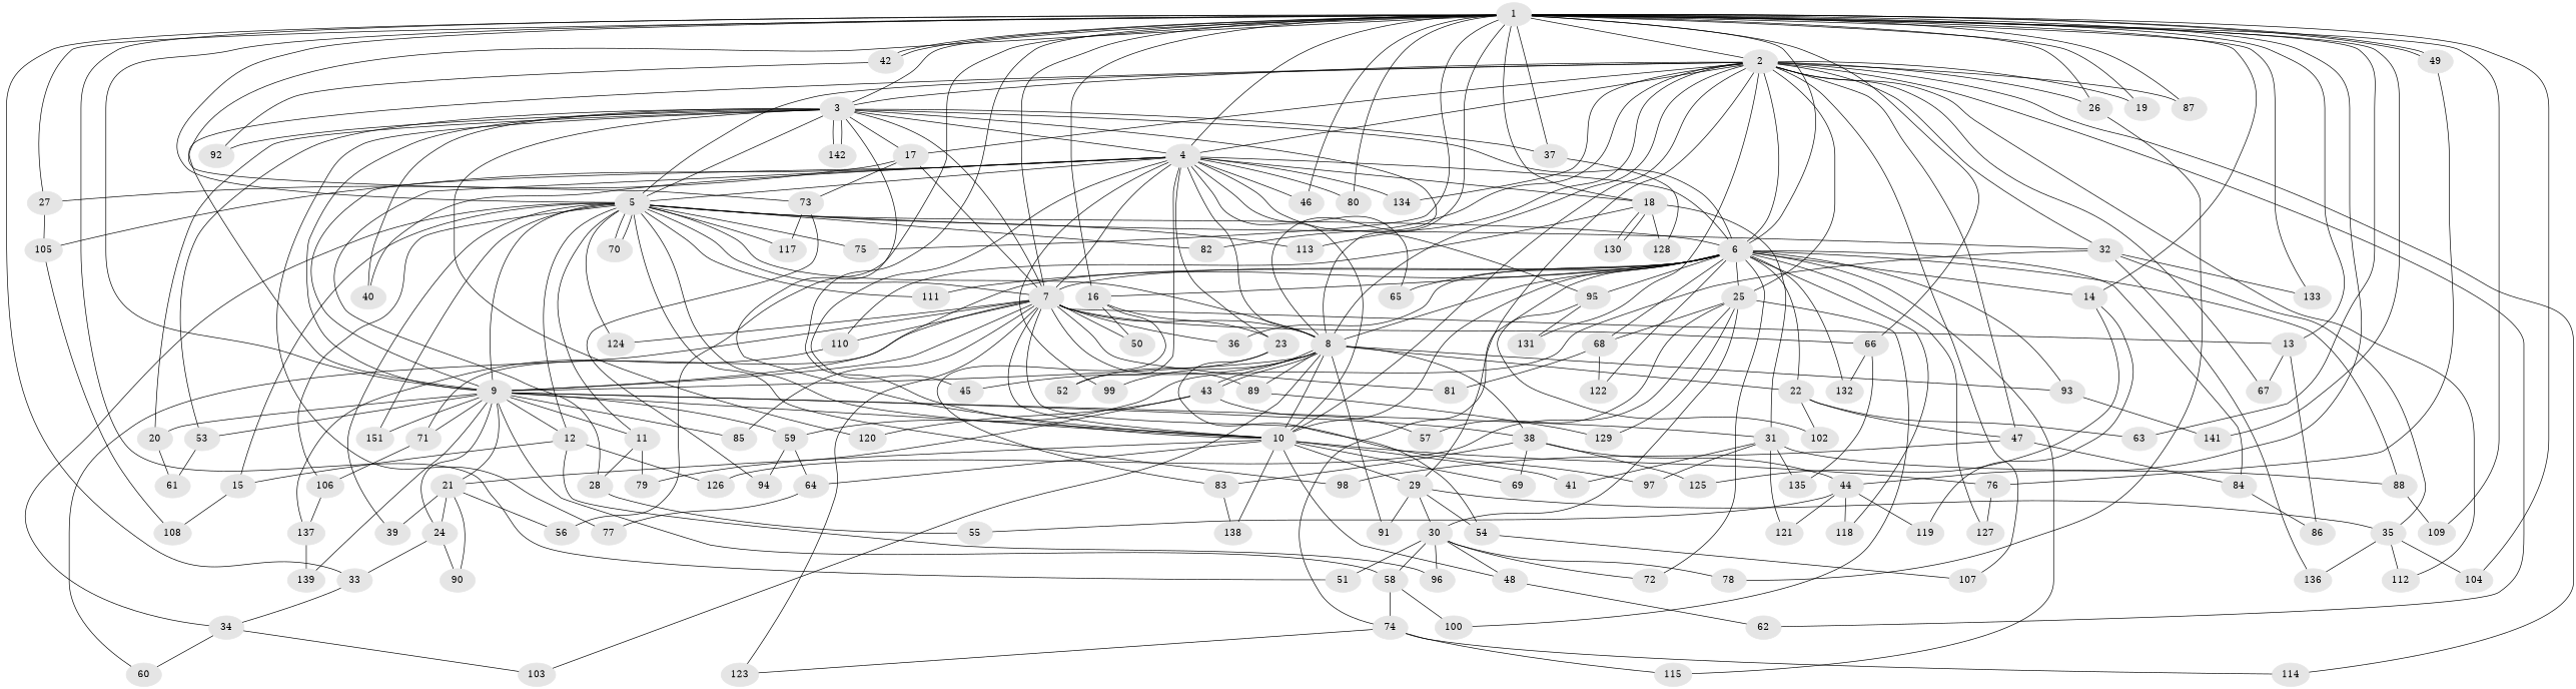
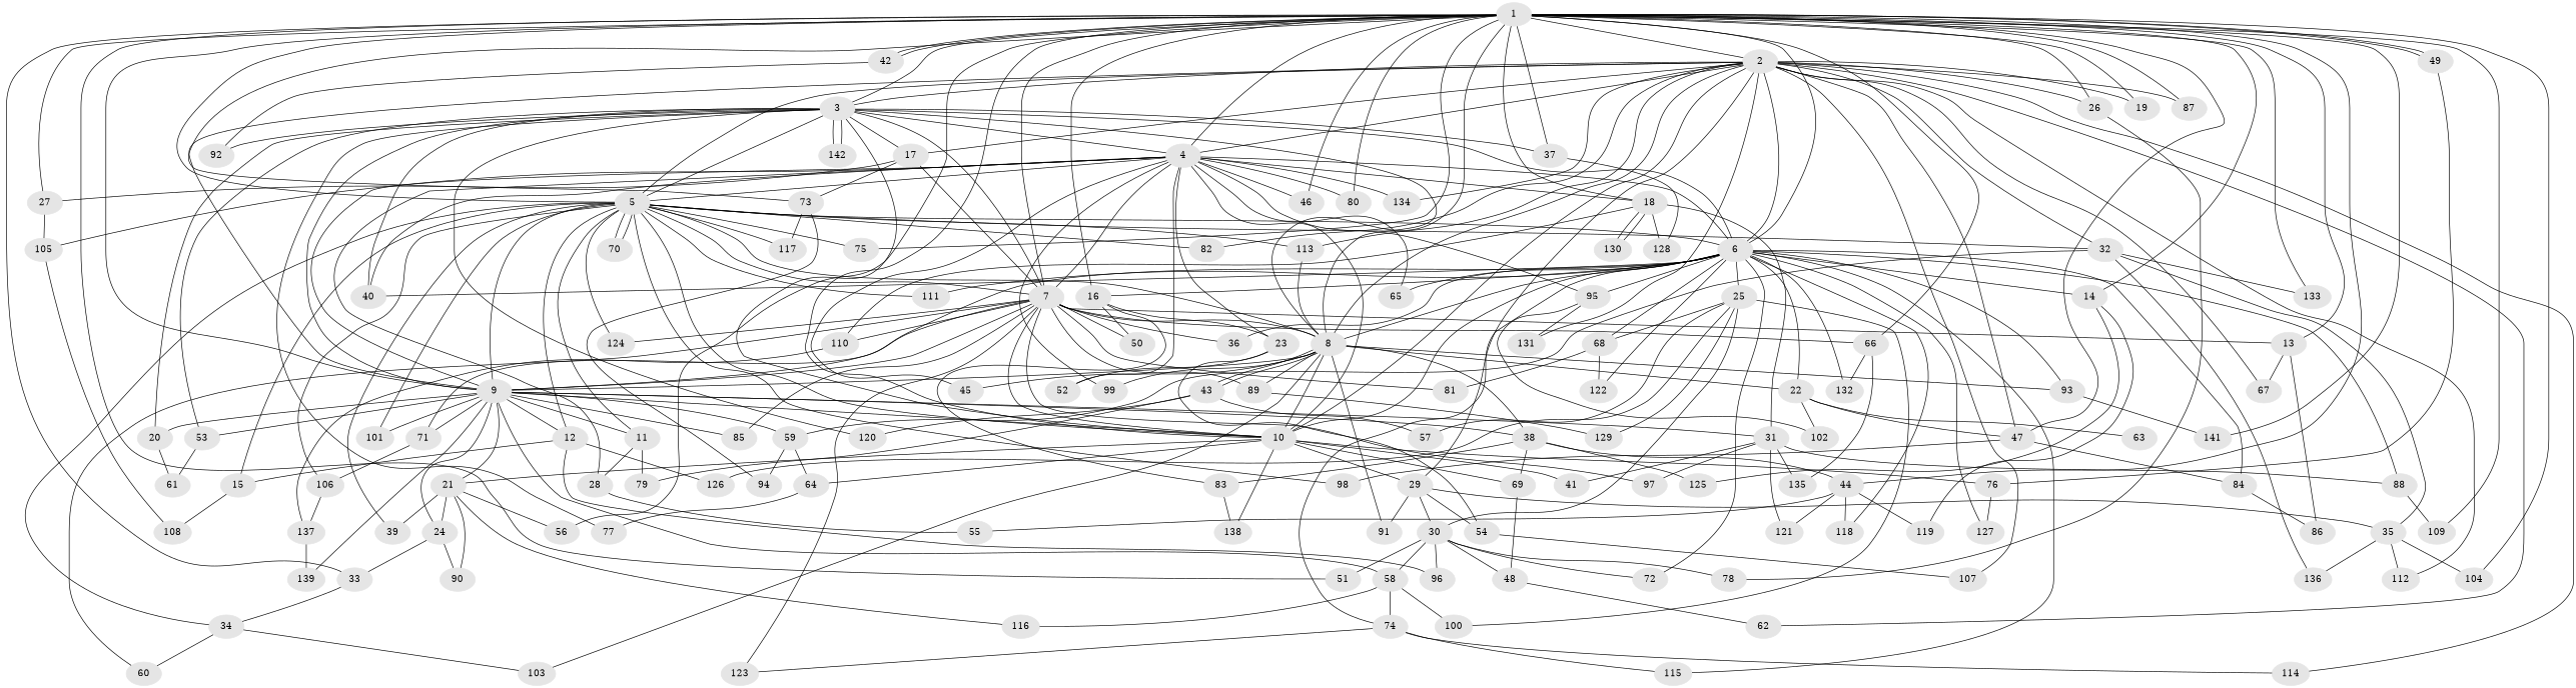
  graph {
    node [color=gray90 style=filled]
    1
    2
    3
    4
    5
    6
    7
    8
    9
    10
    13
    14
    16
    18
    19
    26
    27
    33
    37
    42
    44
    46
    49
    51
    56
    63
    66
    73
    75
    80
    87
    104
    109
    133
    141
    17
    25
    29
    32
    47
    62
    67
    82
    107
    112
    113
    114
    131
    134
    20
    40
    53
    77
    92
    120
    142
    23
    28
    45
    52
    65
    95
    99
    105
    11
    12
    15
    34
    39
    70
    98
-   101 [label=151]
+   101
    106
    111
    117
    124
    22
    36
    68
    72
    74
    84
    88
    93
    115
    118
    122
    127
    132
    50
    60
    71
    81
    85
    89
    97
    110
    123
    38
    43
    91
    103
    21
    24
    31
    58
    59
    139
    41
    48
    64
    69
    76
    138
    86
    119
    125
    83
    128
    130
    78
    55
    121
    135
    94
    126
    30
    57
    100
    129
    54
    35
    136
    61
    102
    108
    79
    96
    137
    90
+   116
    1 -- 2
    1 -- 3
    1 -- 4
    1 -- 5
    1 -- 6
    1 -- 7
    1 -- 8
    1 -- 9
    1 -- 10
    1 -- 13
    1 -- 14
    1 -- 16
    1 -- 18
    1 -- 19
    1 -- 26
    1 -- 27
    1 -- 33
    1 -- 37
    1 -- 42
    1 -- 42
    1 -- 44
    1 -- 46
    1 -- 49
    1 -- 49
    1 -- 51
    1 -- 56
-   1 -- 63
+   1 -- 47
    1 -- 66
    1 -- 73
    1 -- 75
    1 -- 80
    1 -- 87
    1 -- 104
    1 -- 109
    1 -- 133
    1 -- 141
    2 -- 3
    2 -- 4
    2 -- 5
    2 -- 6
    2 -- 8
    2 -- 9
    2 -- 10
    2 -- 19
    2 -- 26
    2 -- 87
    2 -- 17
-   2 -- 25
    2 -- 29
    2 -- 32
    2 -- 47
    2 -- 62
    2 -- 67
    2 -- 82
    2 -- 107
    2 -- 112
    2 -- 113
    2 -- 114
    2 -- 131
    2 -- 134
    3 -- 4
    3 -- 5
    3 -- 6
    3 -- 7
    3 -- 8
    3 -- 9
    3 -- 10
    3 -- 37
    3 -- 17
    3 -- 20
    3 -- 40
    3 -- 53
    3 -- 77
    3 -- 92
    3 -- 120
    3 -- 142
    3 -- 142
    4 -- 5
    4 -- 6
    4 -- 7
-   4 -- 8
+   113 -- 8
    4 -- 9
    4 -- 10
    4 -- 18
    4 -- 46
    4 -- 80
    4 -- 134
    4 -- 40
    4 -- 23
    4 -- 28
    4 -- 45
    4 -- 52
    4 -- 65
    4 -- 95
    4 -- 99
    4 -- 105
    5 -- 6
    5 -- 7
    5 -- 8
    5 -- 9
    5 -- 10
    5 -- 75
    5 -- 32
    5 -- 82
    5 -- 113
    5 -- 11
    5 -- 12
    5 -- 15
    5 -- 34
    5 -- 39
    5 -- 70
    5 -- 70
    5 -- 98
    5 -- 101
    5 -- 106
    5 -- 111
    5 -- 117
    5 -- 124
-   6 -- 7
+   6 -- 40
    6 -- 8
    6 -- 9
    6 -- 10
    6 -- 14
    6 -- 16
    6 -- 25
    6 -- 65
    6 -- 95
    6 -- 111
    6 -- 22
    6 -- 36
    6 -- 68
    6 -- 72
    6 -- 74
    6 -- 84
    6 -- 88
    6 -- 93
    6 -- 115
    6 -- 118
    6 -- 122
    6 -- 127
    6 -- 132
    7 -- 8
    7 -- 9
    7 -- 10
    7 -- 13
    7 -- 66
    7 -- 124
    7 -- 36
    7 -- 50
    7 -- 60
    7 -- 71
    7 -- 81
    7 -- 85
    7 -- 89
    7 -- 97
    7 -- 110
    7 -- 123
    8 -- 9
    8 -- 10
    8 -- 45
    8 -- 99
    8 -- 22
    8 -- 93
    8 -- 89
    8 -- 38
    8 -- 43
    8 -- 43
    8 -- 91
    8 -- 103
    9 -- 10
    9 -- 20
    9 -- 53
    9 -- 11
    9 -- 12
    9 -- 101
    9 -- 71
    9 -- 85
    9 -- 38
    9 -- 21
    9 -- 24
    9 -- 31
    9 -- 58
    9 -- 59
    9 -- 139
    10 -- 29
    10 -- 21
    10 -- 41
-   10 -- 48
+   69 -- 48
    10 -- 64
    10 -- 69
    10 -- 76
    10 -- 138
    13 -- 67
    13 -- 86
    14 -- 119
    14 -- 125
    16 -- 23
    16 -- 50
    16 -- 83
    18 -- 110
    18 -- 31
    18 -- 128
    18 -- 130
    18 -- 130
    26 -- 78
    27 -- 105
    33 -- 34
    37 -- 128
    42 -- 92
    44 -- 118
    44 -- 119
    44 -- 55
    44 -- 121
    49 -- 76
    66 -- 132
    66 -- 135
    73 -- 117
    73 -- 94
    17 -- 7
    17 -- 27
    17 -- 73
    25 -- 68
    25 -- 126
    25 -- 30
    25 -- 57
    25 -- 100
    25 -- 129
    29 -- 91
    29 -- 30
    29 -- 54
    29 -- 35
    32 -- 133
    32 -- 59
    32 -- 35
    32 -- 136
    47 -- 98
    47 -- 84
    20 -- 61
    53 -- 61
    23 -- 52
    23 -- 54
    28 -- 55
    95 -- 131
    95 -- 102
    105 -- 108
    11 -- 28
    11 -- 79
    12 -- 15
    12 -- 126
    12 -- 96
    15 -- 108
    34 -- 60
    34 -- 103
    106 -- 137
    22 -- 63
    22 -- 47
    22 -- 102
    68 -- 122
    68 -- 81
    74 -- 114
    74 -- 115
    74 -- 123
    84 -- 86
    88 -- 109
    93 -- 141
    71 -- 106
    89 -- 129
    110 -- 137
    38 -- 44
    38 -- 69
    38 -- 125
    38 -- 83
    43 -- 120
    43 -- 57
    43 -- 79
    21 -- 56
    21 -- 39
    21 -- 24
    21 -- 90
+   21 -- 116
    24 -- 33
    24 -- 90
    31 -- 88
    31 -- 97
    31 -- 41
    31 -- 121
    31 -- 135
    58 -- 74
    58 -- 100
+   58 -- 116
    59 -- 64
    59 -- 94
    48 -- 62
    64 -- 77
    76 -- 127
    83 -- 138
    30 -- 51
    30 -- 72
    30 -- 58
    30 -- 48
    30 -- 78
    30 -- 96
    54 -- 107
    35 -- 104
    35 -- 112
    35 -- 136
    137 -- 139
  }
